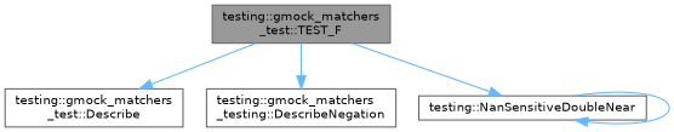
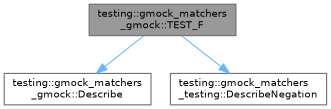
  digraph {
    rankdir=TB
    node [color=grey40 fillcolor=white fontname=Helvetica fontsize=10 shape=box style=filled]
    edge [color=steelblue1 fontname=Helvetica fontsize=10 labelfontname=Helvetica labelfontsize=10 style=solid]
-   n1 [color=gray40 fillcolor=grey60 fontcolor=black height=0.2 label="testing::gmock_matchers\l_test::TEST_F" width=0.4]
-   n2 [height=0.2 label="testing::gmock_matchers\l_test::Describe" width=0.4]
+   n1 [color=gray40 fillcolor=grey60 fontcolor=black height=0.2 label="testing::gmock_matchers\l_gmock::TEST_F" width=0.4]
+   n2 [height=0.2 label="testing::gmock_matchers\l_gmock::Describe" width=0.4]
    n3 [height=0.2 label="testing::gmock_matchers\l_testing::DescribeNegation" width=0.4]
-   n4 [height=0.2 label="testing::NanSensitiveDoubleNear" width=0.4]
    n1 -> n2
    n1 -> n3
-   n1 -> n4
-   n4 -> n4
  }
